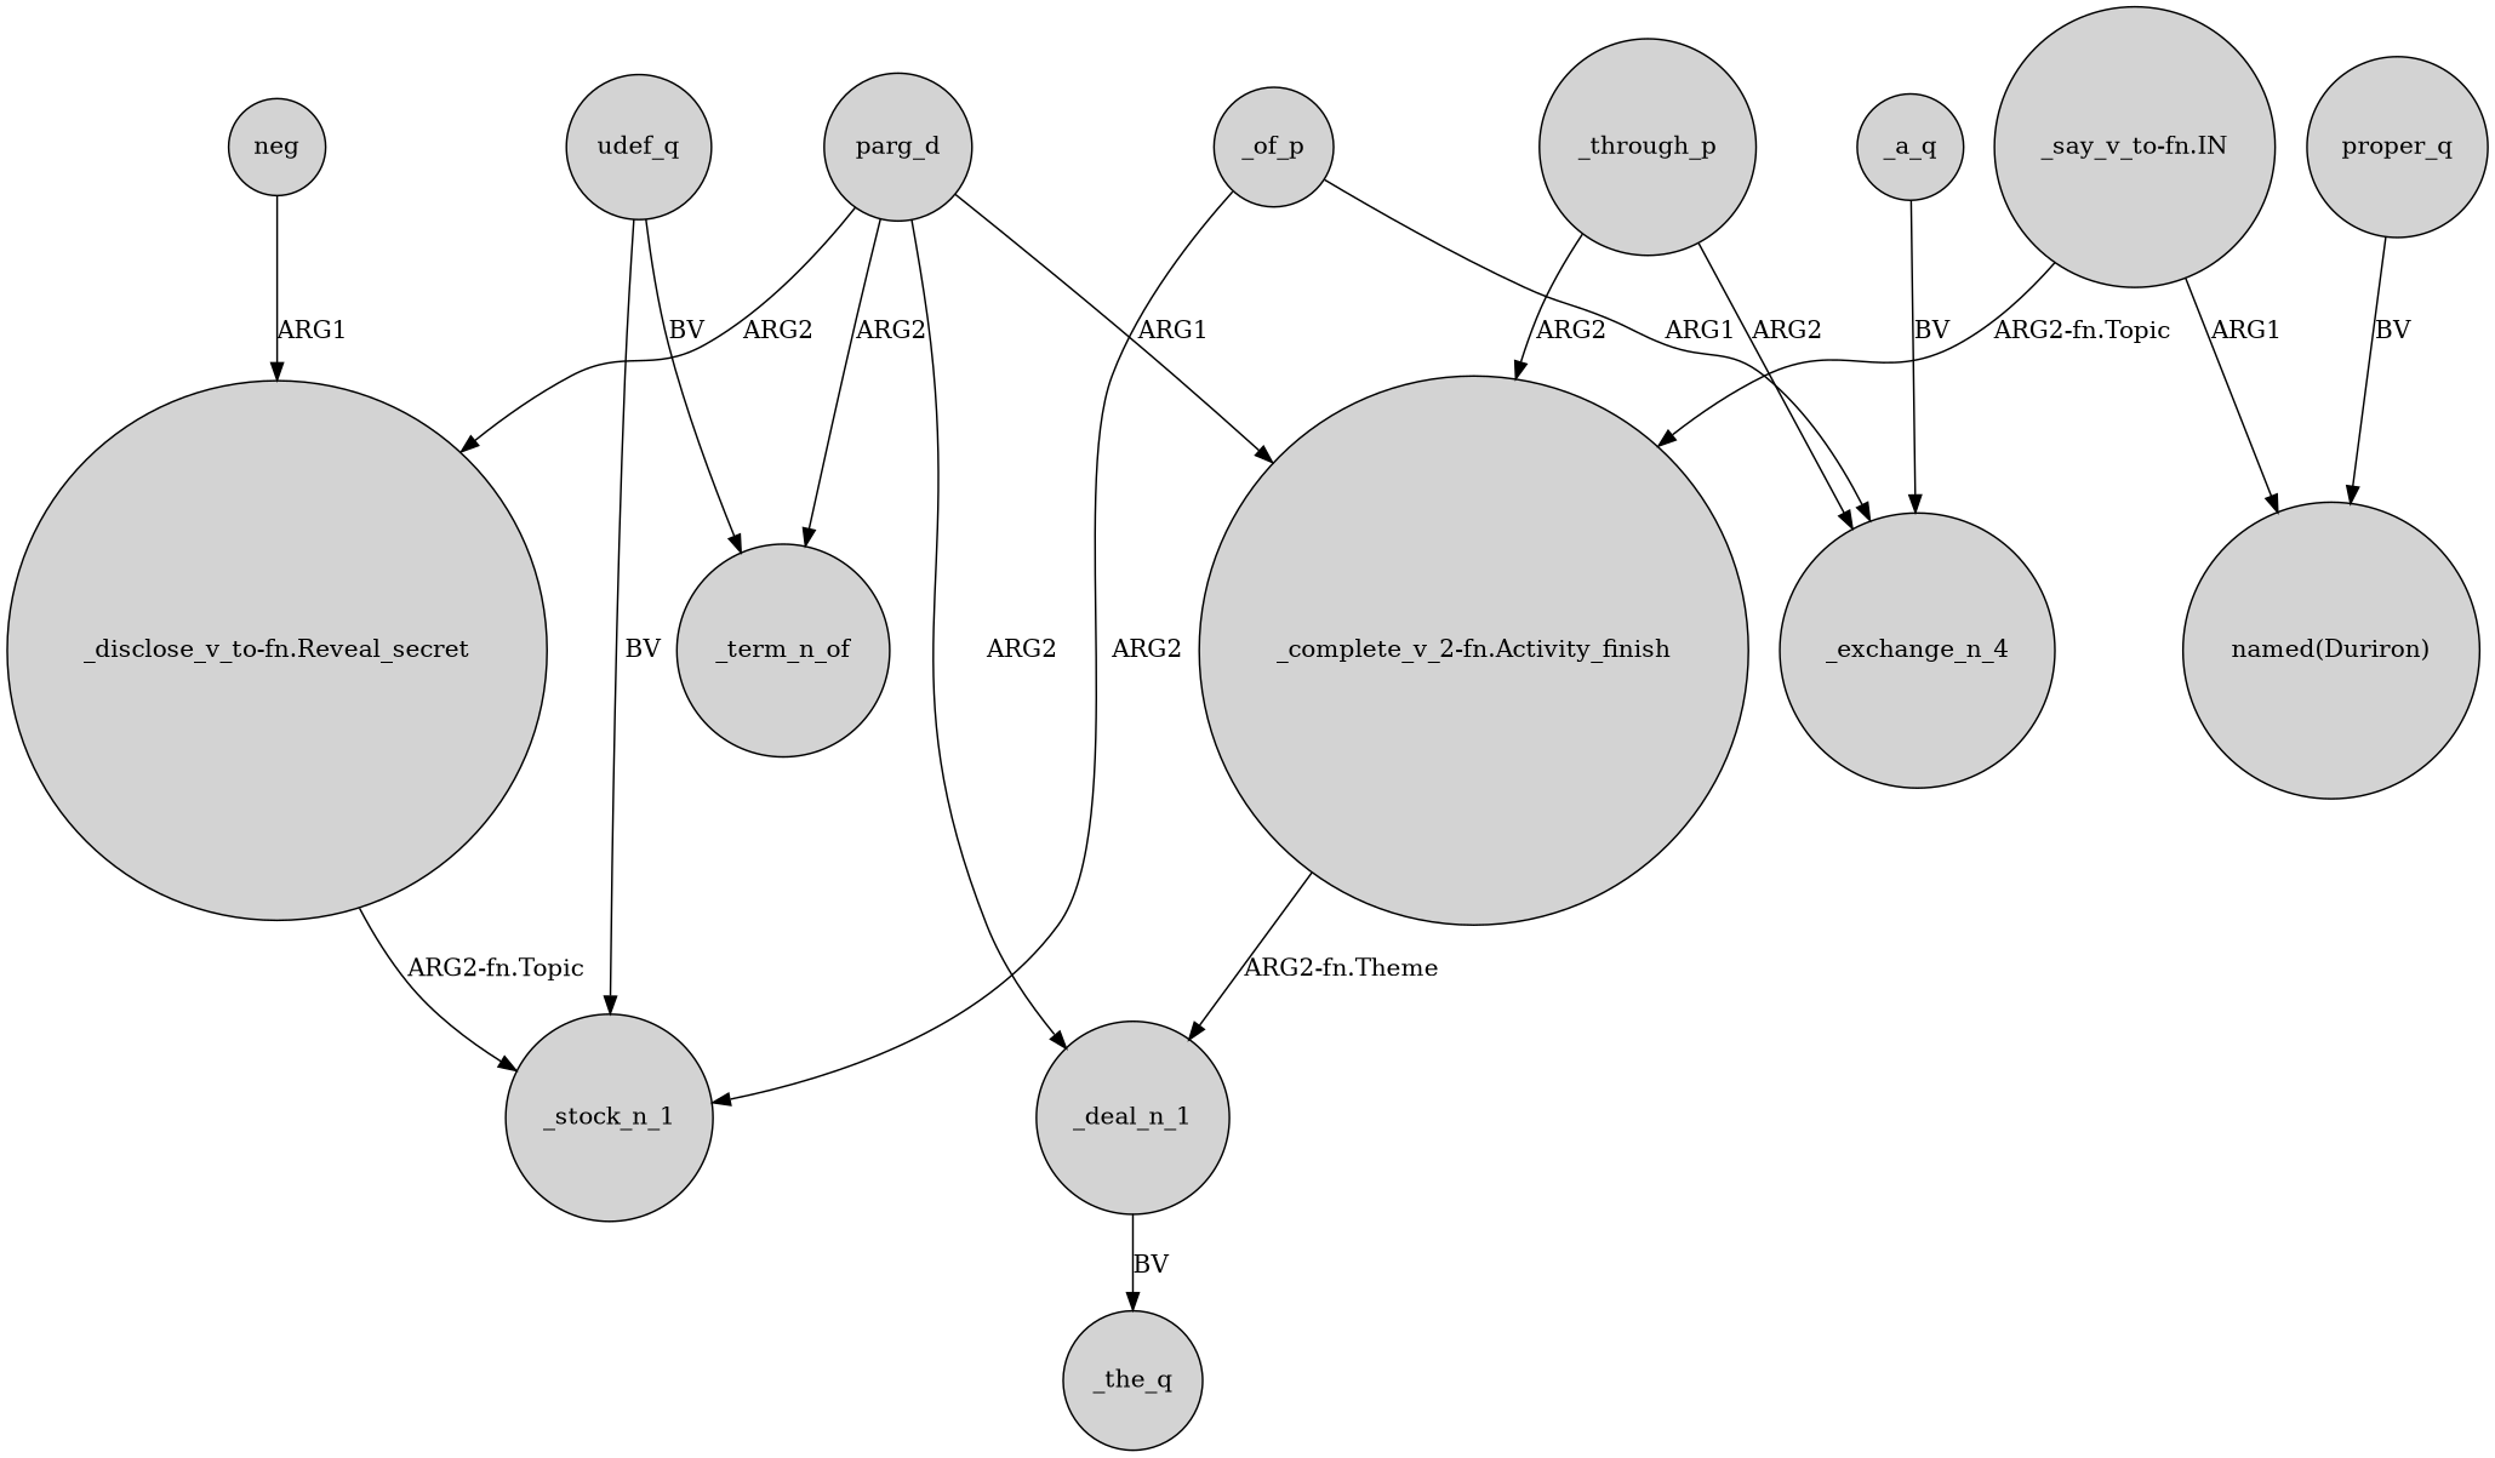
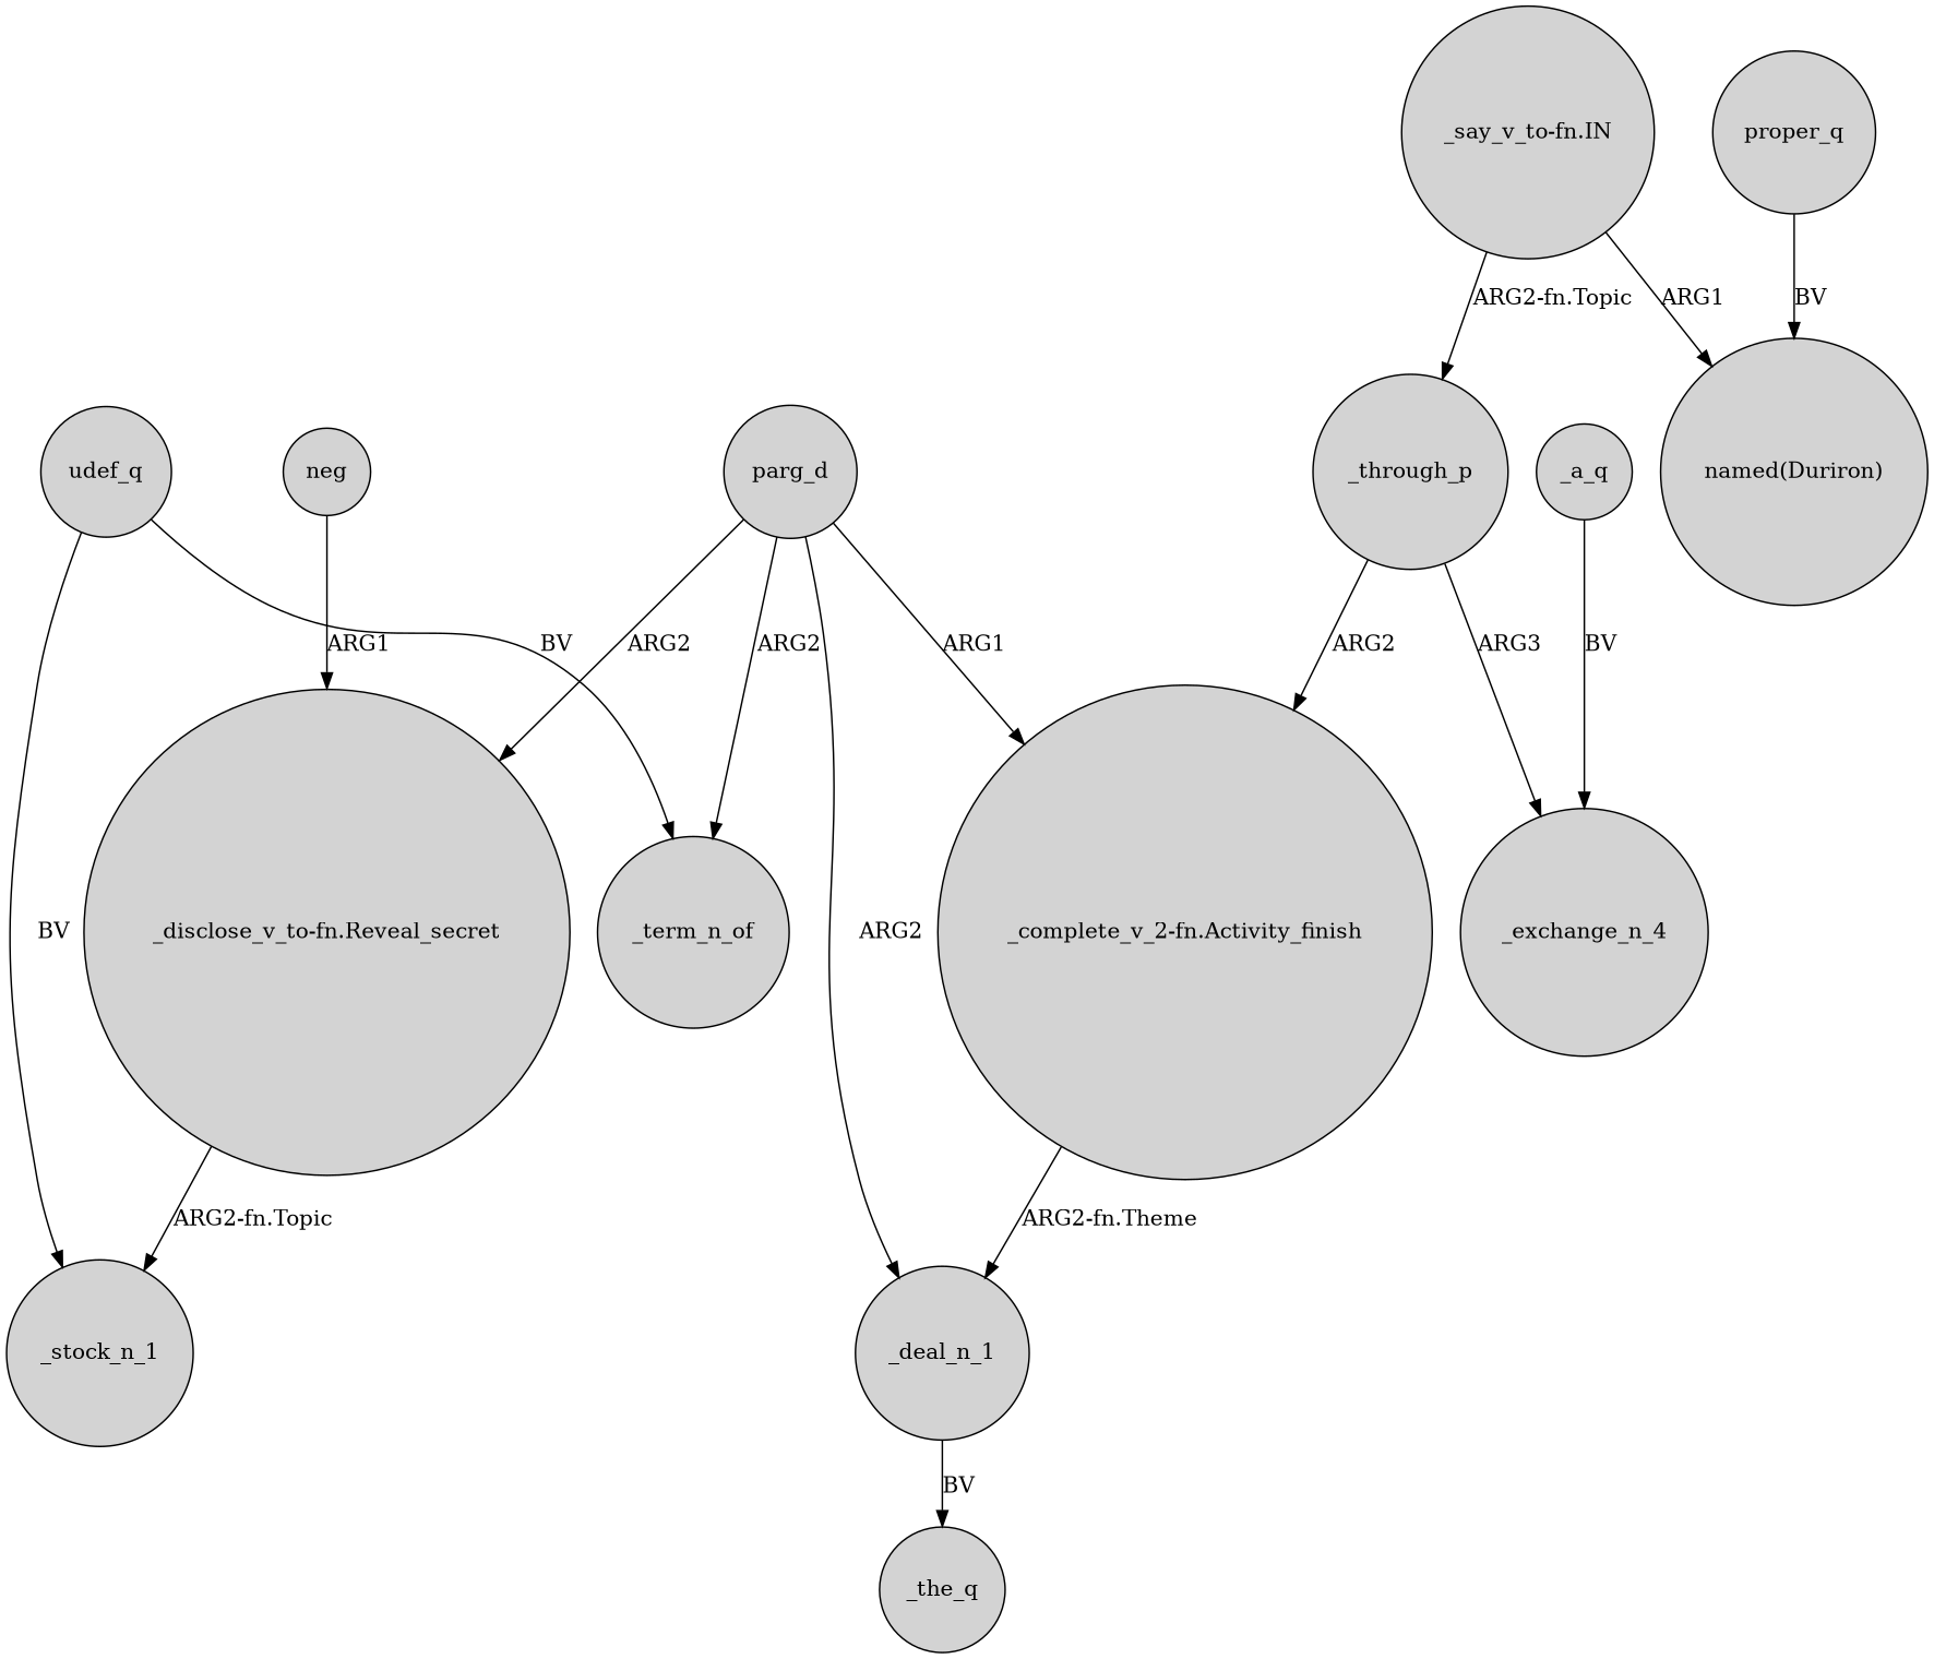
  digraph {
    node [shape=circle style=filled]
    parg_d
    _term_n_of
    "_disclose_v_to-fn.Reveal_secret"
    "_complete_v_2-fn.Activity_finish"
    _deal_n_1
    _stock_n_1
    _the_q
    udef_q
-   _of_p
    n10 [label=_exchange_n_4]
    proper_q
    "named(Duriron)"
    _a_q
    neg
    _through_p
    "_say_v_to-fn.IN"
    parg_d -> _term_n_of [label=ARG2]
    parg_d -> "_disclose_v_to-fn.Reveal_secret" [label=ARG2]
    parg_d -> "_complete_v_2-fn.Activity_finish" [label=ARG1]
    parg_d -> _deal_n_1 [label=ARG2]
    "_disclose_v_to-fn.Reveal_secret" -> _stock_n_1 [label="ARG2-fn.Topic"]
    "_complete_v_2-fn.Activity_finish" -> _deal_n_1 [label="ARG2-fn.Theme"]
    _deal_n_1 -> _the_q [label=BV]
    udef_q -> _term_n_of [label=BV]
    udef_q -> _stock_n_1 [label=BV]
-   _of_p -> _stock_n_1 [label=ARG2]
-   _of_p -> n10 [label=ARG1]
    proper_q -> "named(Duriron)" [label=BV]
    _a_q -> n10 [label=BV]
    neg -> "_disclose_v_to-fn.Reveal_secret" [label=ARG1]
    _through_p -> "_complete_v_2-fn.Activity_finish" [label=ARG2]
-   _through_p -> n10 [label=ARG2]
-   "_say_v_to-fn.IN" -> "_complete_v_2-fn.Activity_finish" [label="ARG2-fn.Topic"]
+   _through_p -> n10 [label=ARG3]
+   "_say_v_to-fn.IN" -> _through_p [label="ARG2-fn.Topic"]
    "_say_v_to-fn.IN" -> "named(Duriron)" [label=ARG1]
  }
